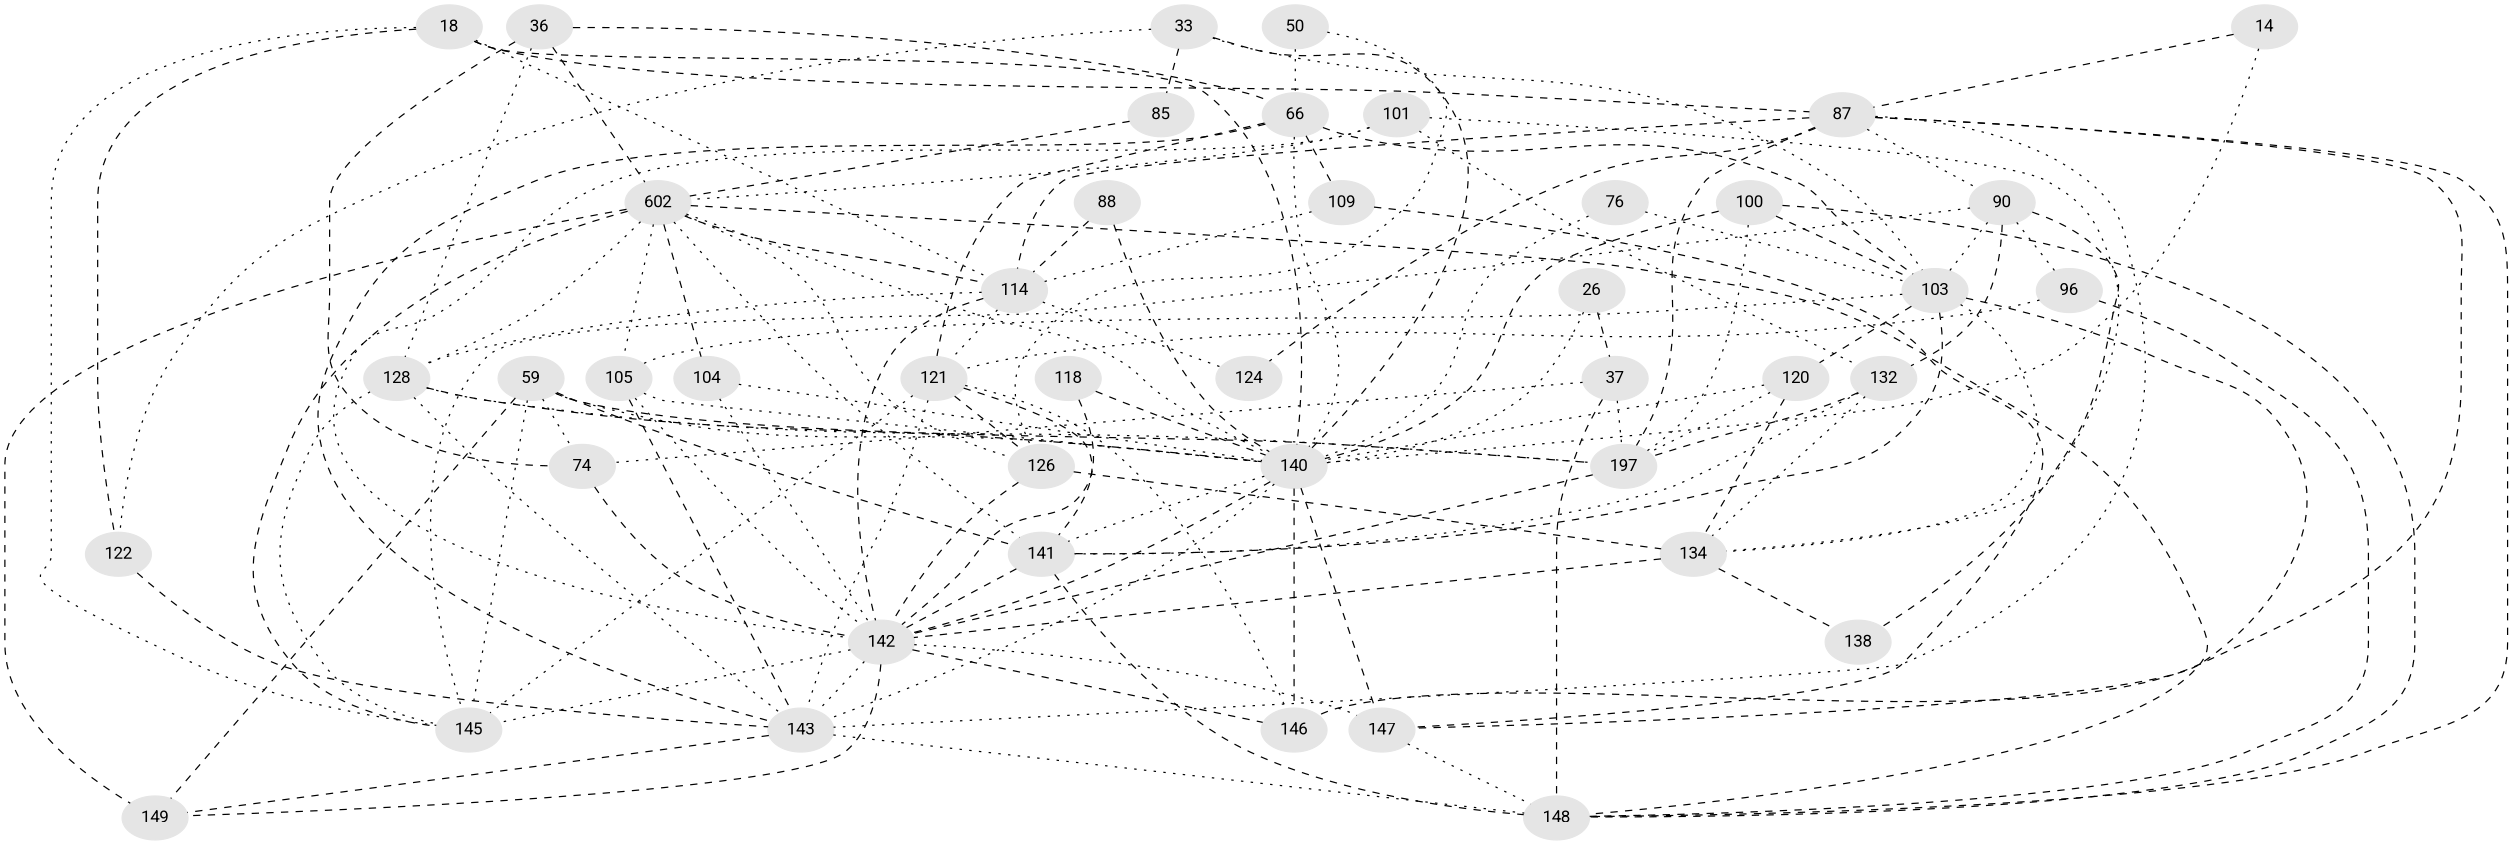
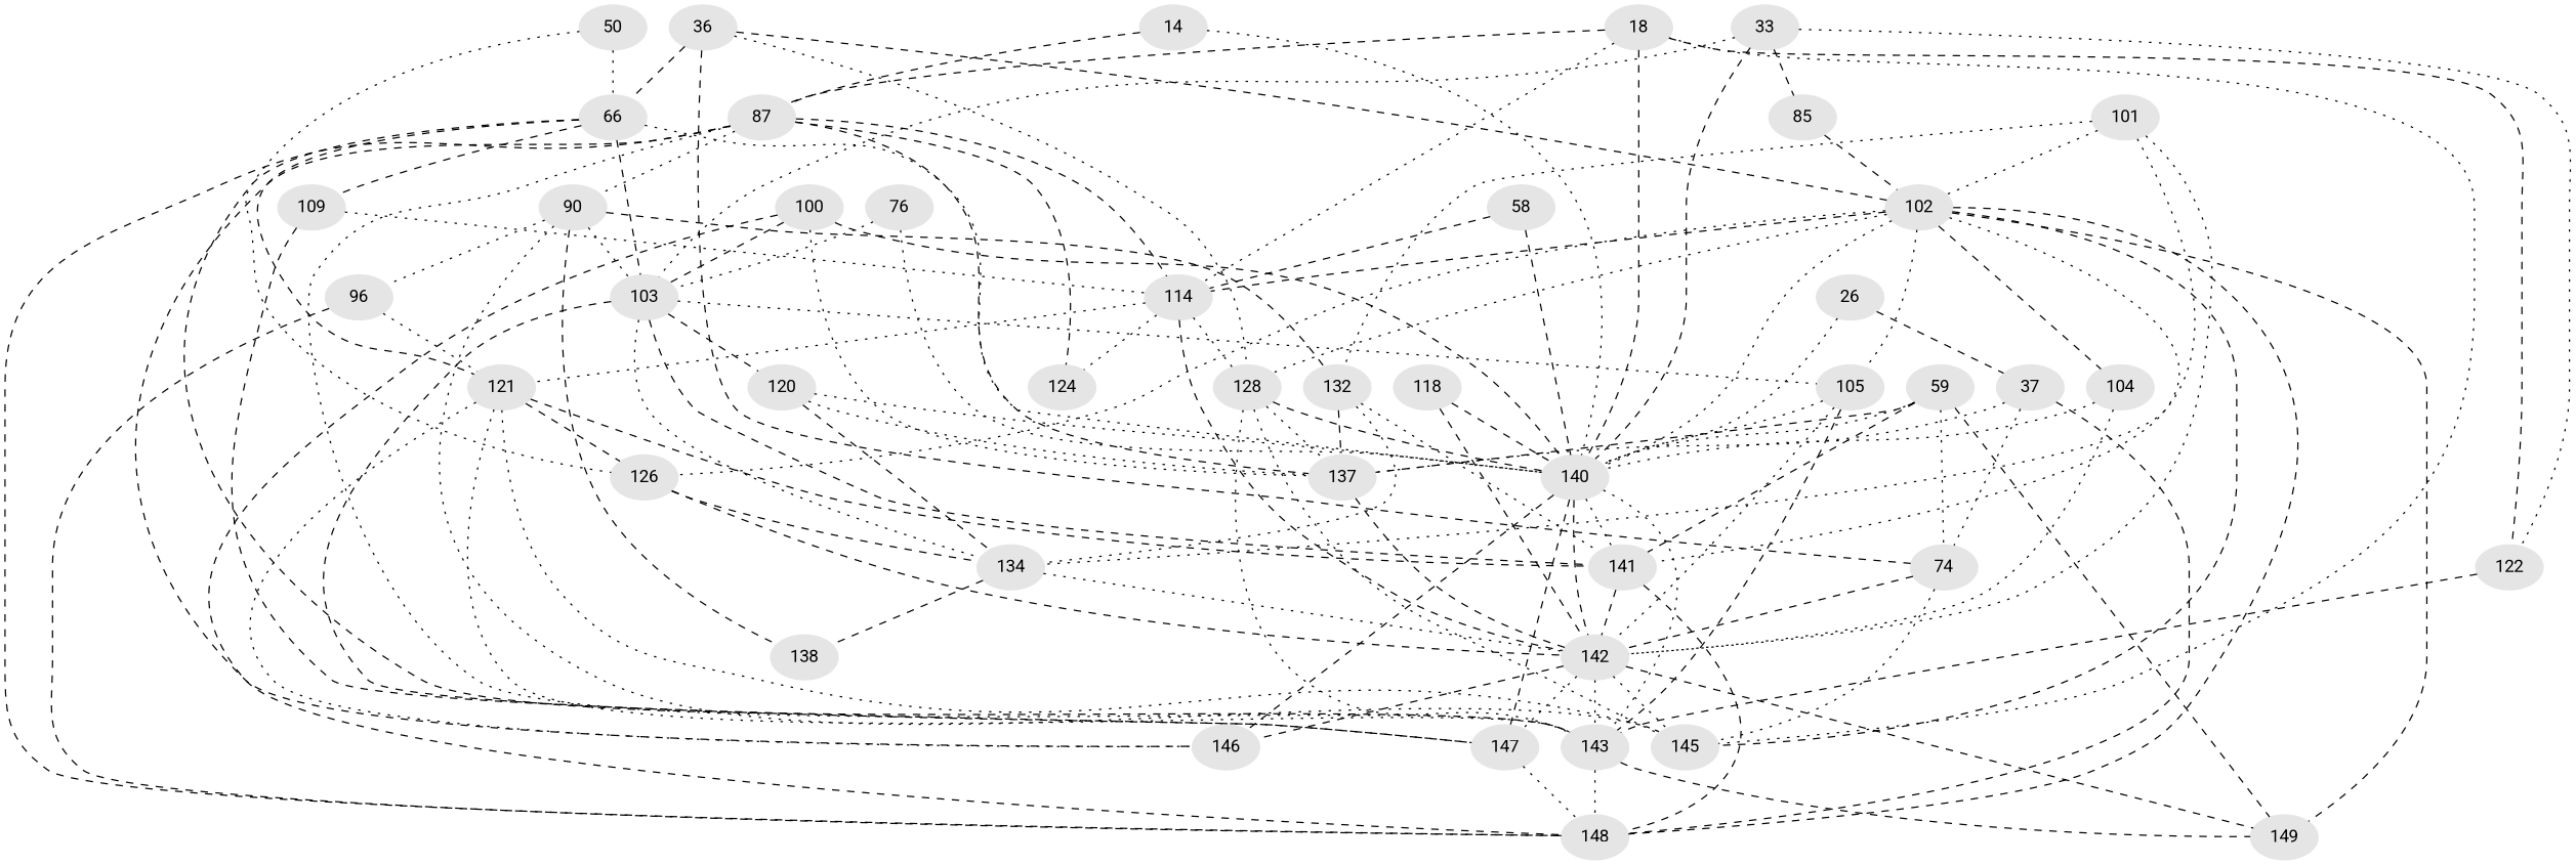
  graph {
    fontname=Roboto
    node [color=gray90 fontname=Roboto style=filled]
    edge [fontname=Roboto style=dashed]
    87 [super="+64+24"]
    114 [super="+107+82+98"]
-   137 [super="+123+92" label=197]
+   137 [super="+123+92"]
    148 [super="+81+31+133"]
    143 [super="+61+95+116"]
    90 [super="+17"]
    124
    146 [super="+23+44"]
    14
    140 [super="+42+127+136+125"]
    141 [super="+119+43+111+135"]
    142 [super="+117+115+129+139"]
    147 [super="+67+52"]
    18
    122 [super="+15"]
    145 [super="+13+144"]
    128 [super="+84+94"]
    121 [super="+73"]
    26
    37
    74
    85 [super="+63"]
-   102 [super="+56+65" label=602]
+   102 [super="+56+65"]
    33
    103 [super="+12+83"]
    134 [super="+8+68"]
    105 [super="+39+75"]
    120 [super="+10"]
    66 [super="+20"]
    109
    36
    126 [super="+4+11+89"]
    149 [super="+131"]
    104
    50 [super="+5"]
    59 [super="+41"]
    76
    96 [super="+34"]
    132 [super="+29+62"]
    138
-   88
+   88 [label=58]
    100 [super="+91"]
    101 [super="+97"]
    118
    87 -- 114 [weight=2]
    87 -- 137 [weight=2]
    87 -- 148
    87 -- 143 [style=dotted weight=2]
    87 -- 90 [style=dotted]
    87 -- 124 [weight=2]
    87 -- 146
    114 -- 124 [style=dotted]
    114 -- 142 [weight=4]
    114 -- 128 [style=dotted weight=2]
    114 -- 121 [style=dotted]
    137 -- 142 [weight=2]
    143 -- 148 [style=dotted weight=2]
    143 -- 149
    90 -- 145 [style=dotted]
    90 -- 103 [style=dotted]
    90 -- 96 [style=dotted weight=2]
    90 -- 132 [weight=2]
    90 -- 138
    14 -- 87
    14 -- 140 [style=dotted]
    140 -- 143 [style=dotted weight=3]
    140 -- 146 [weight=4]
    140 -- 141 [style=dotted weight=3]
    140 -- 142
    140 -- 147 [weight=2]
    141 -- 148 [weight=2]
    141 -- 142 [weight=4]
    142 -- 143 [style=dotted weight=2]
    142 -- 146
    142 -- 147 [style=dotted weight=2]
    142 -- 145 [style=dotted weight=3]
    142 -- 149
    147 -- 148 [style=dotted]
    18 -- 87
    18 -- 114 [style=dotted]
    18 -- 140 [weight=3]
    18 -- 122 [weight=2]
    18 -- 145 [style=dotted]
    122 -- 143 [weight=3]
    128 -- 137 [style=dotted weight=2]
    128 -- 143 [style=dotted weight=2]
    128 -- 140 [weight=2]
    128 -- 145 [style=dotted weight=2]
    121 -- 143 [style=dotted]
    121 -- 146 [style=dotted]
    121 -- 141
    121 -- 145 [style=dotted]
    121 -- 126
    26 -- 140 [style=dotted]
    26 -- 37
    37 -- 137 [style=dotted weight=2]
    37 -- 148 [weight=2]
    37 -- 74 [style=dotted]
    74 -- 142
    85 -- 102
    102 -- 114 [weight=3]
    102 -- 148
    102 -- 140 [style=dotted]
    102 -- 141 [style=dotted weight=2]
    102 -- 145
    102 -- 128 [style=dotted]
    102 -- 105 [style=dotted weight=2]
    102 -- 126 [style=dotted]
    102 -- 149 [weight=3]
    102 -- 104
    33 -- 140
    33 -- 122 [style=dotted]
    33 -- 85 [weight=2]
    33 -- 103 [style=dotted weight=2]
    103 -- 141 [weight=2]
    103 -- 147
    103 -- 134 [style=dotted]
    103 -- 105 [style=dotted weight=2]
    103 -- 120 [weight=2]
-   134 -- 142 [weight=3]
+   134 -- 142 [style=dotted weight=3]
    134 -- 138
    105 -- 143
    105 -- 140 [style=dotted]
    105 -- 142 [style=dotted weight=4]
    120 -- 137 [style=dotted]
    120 -- 140 [style=dotted weight=2]
    120 -- 134
    66 -- 143
    66 -- 140 [style=dotted weight=2]
    66 -- 121
    66 -- 103
    66 -- 109
    109 -- 114 [style=dotted]
    109 -- 147
    36 -- 128 [style=dotted]
    36 -- 74
    36 -- 102
    36 -- 66 [weight=2]
    126 -- 142 [weight=2]
    126 -- 134 [weight=2]
    104 -- 140 [style=dotted]
    104 -- 142 [style=dotted]
    50 -- 66 [style=dotted weight=3]
    50 -- 126 [style=dotted]
    59 -- 137
    59 -- 140 [style=dotted]
    59 -- 141
-   59 -- 145 [style=dotted weight=2]
+   74 -- 145 [style=dotted weight=2]
    59 -- 74 [style=dotted]
    59 -- 149 [weight=2]
    76 -- 140 [style=dotted]
    76 -- 103 [style=dotted]
    96 -- 148
    96 -- 121 [style=dotted]
    132 -- 137 [weight=2]
    132 -- 141 [style=dotted]
    132 -- 134 [style=dotted]
    88 -- 114
    88 -- 140
    100 -- 137 [style=dotted]
    100 -- 148
    100 -- 140
    100 -- 103
    101 -- 142 [style=dotted]
    101 -- 102 [style=dotted]
    101 -- 134 [style=dotted]
    101 -- 132 [style=dotted]
    118 -- 140
    118 -- 142
  }
